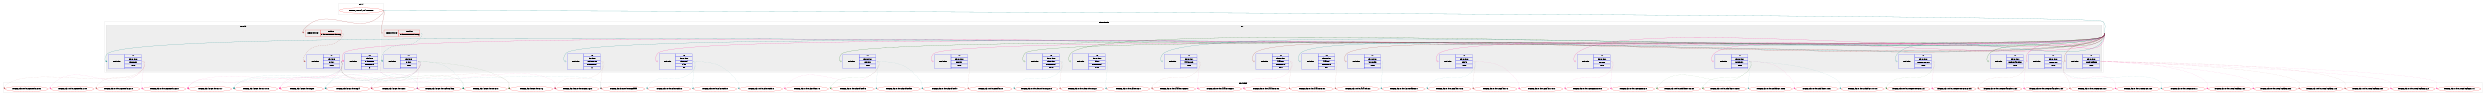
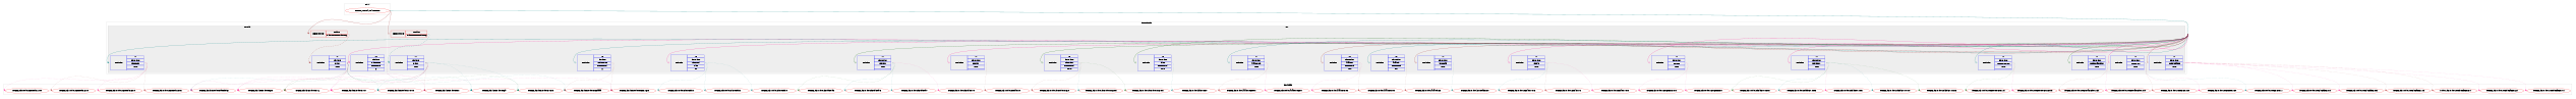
  digraph {
    compound=true
    concentrate=true
    fontname="DejaVu Sans"
    fontsize=10
    newrank=true
    rankdir=TB
    ranksep=1.5
    node [color=red fontname="DejaVu Sans" fontsize=10]
    edge [arrowhead=vee color=deeppink fontname="DejaVu Sans" headport=w style=dotted tailport=e weight=100]
    n1 [label="portage://net-mail/mailman-3.1.1" width=4]
    n2 [color=blue label=<<TABLE BORDER="0" CELLBORDER="1" CELLSPACING="0" CELLPADDING="4" WIDTH="220"><TR><TD ROWSPAN="6" CELLPADDING="30">pack_dep</TD></TR><TR><TD WIDTH="110">no</TD></TR><TR><TD>dev-lang</TD></TR><TR><TD>python</TD></TR><TR><TD>none</TD></TR><TR><TD></TD></TR></TABLE>> shape=none]
    n3 [label=<<TABLE BORDER="0" CELLBORDER="1" CELLSPACING="0" CELLPADDING="4"><TR><TD ROWSPAN="3" CELLPADDING="10">use_conditional</TD></TR><TR><TD>positive</TD></TR><TR><TD>python_targets_python3_6</TD></TR></TABLE>> shape=none]
    n4 [color=blue label=<<TABLE BORDER="0" CELLBORDER="1" CELLSPACING="0" CELLPADDING="4" WIDTH="220"><TR><TD ROWSPAN="6" CELLPADDING="30">pack_dep</TD></TR><TR><TD WIDTH="110">no</TD></TR><TR><TD>dev-lang</TD></TR><TR><TD>python-exec</TD></TR><TR><TD>greaterequal</TD></TR><TR><TD>2</TD></TR></TABLE>> shape=none]
    n5 [color=blue label=<<TABLE BORDER="0" CELLBORDER="1" CELLSPACING="0" CELLPADDING="4" WIDTH="220"><TR><TD ROWSPAN="6" CELLPADDING="30">pack_dep</TD></TR><TR><TD WIDTH="110">no</TD></TR><TR><TD>dev-python</TD></TR><TR><TD>setuptools</TD></TR><TR><TD>none</TD></TR><TR><TD></TD></TR></TABLE>> shape=none]
    n6 [color=blue label=<<TABLE BORDER="0" CELLBORDER="1" CELLSPACING="0" CELLPADDING="4" WIDTH="220"><TR><TD ROWSPAN="6" CELLPADDING="30">pack_dep</TD></TR><TR><TD WIDTH="110">no</TD></TR><TR><TD>dev-lang</TD></TR><TR><TD>python</TD></TR><TR><TD>none</TD></TR><TR><TD></TD></TR></TABLE>> shape=none]
    n7 [label=<<TABLE BORDER="0" CELLBORDER="1" CELLSPACING="0" CELLPADDING="4"><TR><TD ROWSPAN="3" CELLPADDING="10">use_conditional</TD></TR><TR><TD>positive</TD></TR><TR><TD>python_targets_python3_6</TD></TR></TABLE>> shape=none]
    n8 [color=blue label=<<TABLE BORDER="0" CELLBORDER="1" CELLSPACING="0" CELLPADDING="4" WIDTH="220"><TR><TD ROWSPAN="6" CELLPADDING="30">pack_dep</TD></TR><TR><TD WIDTH="110">no</TD></TR><TR><TD>dev-lang</TD></TR><TR><TD>python-exec</TD></TR><TR><TD>greaterequal</TD></TR><TR><TD>2</TD></TR></TABLE>> shape=none]
    n9 [color=blue label=<<TABLE BORDER="0" CELLBORDER="1" CELLSPACING="0" CELLPADDING="4" WIDTH="220"><TR><TD ROWSPAN="6" CELLPADDING="30">pack_dep</TD></TR><TR><TD WIDTH="110">no</TD></TR><TR><TD>dev-python</TD></TR><TR><TD>aiosmtpd</TD></TR><TR><TD>tilde</TD></TR><TR><TD>1.0</TD></TR></TABLE>> shape=none]
    n10 [color=blue label=<<TABLE BORDER="0" CELLBORDER="1" CELLSPACING="0" CELLPADDING="4" WIDTH="220"><TR><TD ROWSPAN="6" CELLPADDING="30">pack_dep</TD></TR><TR><TD WIDTH="110">no</TD></TR><TR><TD>dev-python</TD></TR><TR><TD>alembic</TD></TR><TR><TD>none</TD></TR><TR><TD></TD></TR></TABLE>> shape=none]
    n11 [color=blue label=<<TABLE BORDER="0" CELLBORDER="1" CELLSPACING="0" CELLPADDING="4" WIDTH="220"><TR><TD ROWSPAN="6" CELLPADDING="30">pack_dep</TD></TR><TR><TD WIDTH="110">no</TD></TR><TR><TD>dev-python</TD></TR><TR><TD>atpublic</TD></TR><TR><TD>none</TD></TR><TR><TD></TD></TR></TABLE>> shape=none]
    n12 [color=blue label=<<TABLE BORDER="0" CELLBORDER="1" CELLSPACING="0" CELLPADDING="4" WIDTH="220"><TR><TD ROWSPAN="6" CELLPADDING="30">pack_dep</TD></TR><TR><TD WIDTH="110">no</TD></TR><TR><TD>dev-python</TD></TR><TR><TD>dnspython</TD></TR><TR><TD>greaterequal</TD></TR><TR><TD>1.14.0</TD></TR></TABLE>> shape=none]
    n13 [color=blue label=<<TABLE BORDER="0" CELLBORDER="1" CELLSPACING="0" CELLPADDING="4" WIDTH="220"><TR><TD ROWSPAN="6" CELLPADDING="30">pack_dep</TD></TR><TR><TD WIDTH="110">no</TD></TR><TR><TD>dev-python</TD></TR><TR><TD>falcon</TD></TR><TR><TD>greaterequal</TD></TR><TR><TD>1.0.0</TD></TR></TABLE>> shape=none]
    n14 [color=blue label=<<TABLE BORDER="0" CELLBORDER="1" CELLSPACING="0" CELLPADDING="4" WIDTH="220"><TR><TD ROWSPAN="6" CELLPADDING="30">pack_dep</TD></TR><TR><TD WIDTH="110">no</TD></TR><TR><TD>dev-python</TD></TR><TR><TD>flufl-bounce</TD></TR><TR><TD>none</TD></TR><TR><TD></TD></TR></TABLE>> shape=none]
    n15 [color=blue label=<<TABLE BORDER="0" CELLBORDER="1" CELLSPACING="0" CELLPADDING="4" WIDTH="220"><TR><TD ROWSPAN="6" CELLPADDING="30">pack_dep</TD></TR><TR><TD WIDTH="110">no</TD></TR><TR><TD>dev-python</TD></TR><TR><TD>flufl-i18n</TD></TR><TR><TD>greaterequal</TD></TR><TR><TD>2.0.1</TD></TR></TABLE>> shape=none]
    n16 [color=blue label=<<TABLE BORDER="0" CELLBORDER="1" CELLSPACING="0" CELLPADDING="4" WIDTH="220"><TR><TD ROWSPAN="6" CELLPADDING="30">pack_dep</TD></TR><TR><TD WIDTH="110">no</TD></TR><TR><TD>dev-python</TD></TR><TR><TD>flufl-lock</TD></TR><TR><TD>greaterequal</TD></TR><TR><TD>3.1</TD></TR></TABLE>> shape=none]
    n17 [color=blue label=<<TABLE BORDER="0" CELLBORDER="1" CELLSPACING="0" CELLPADDING="4" WIDTH="220"><TR><TD ROWSPAN="6" CELLPADDING="30">pack_dep</TD></TR><TR><TD WIDTH="110">no</TD></TR><TR><TD>dev-python</TD></TR><TR><TD>lazr-config</TD></TR><TR><TD>none</TD></TR><TR><TD></TD></TR></TABLE>> shape=none]
    n18 [color=blue label=<<TABLE BORDER="0" CELLBORDER="1" CELLSPACING="0" CELLPADDING="4" WIDTH="220"><TR><TD ROWSPAN="6" CELLPADDING="30">pack_dep</TD></TR><TR><TD WIDTH="110">no</TD></TR><TR><TD>dev-python</TD></TR><TR><TD>passlib</TD></TR><TR><TD>none</TD></TR><TR><TD></TD></TR></TABLE>> shape=none]
    n19 [color=blue label=<<TABLE BORDER="0" CELLBORDER="1" CELLSPACING="0" CELLPADDING="4" WIDTH="220"><TR><TD ROWSPAN="6" CELLPADDING="30">pack_dep</TD></TR><TR><TD WIDTH="110">no</TD></TR><TR><TD>dev-python</TD></TR><TR><TD>requests</TD></TR><TR><TD>none</TD></TR><TR><TD></TD></TR></TABLE>> shape=none]
    n20 [color=blue label=<<TABLE BORDER="0" CELLBORDER="1" CELLSPACING="0" CELLPADDING="4" WIDTH="220"><TR><TD ROWSPAN="6" CELLPADDING="30">pack_dep</TD></TR><TR><TD WIDTH="110">no</TD></TR><TR><TD>dev-python</TD></TR><TR><TD>sqlalchemy</TD></TR><TR><TD>none</TD></TR><TR><TD></TD></TR></TABLE>> shape=none]
    n21 [color=blue label=<<TABLE BORDER="0" CELLBORDER="1" CELLSPACING="0" CELLPADDING="4" WIDTH="220"><TR><TD ROWSPAN="6" CELLPADDING="30">pack_dep</TD></TR><TR><TD WIDTH="110">no</TD></TR><TR><TD>dev-python</TD></TR><TR><TD>zope-component</TD></TR><TR><TD>none</TD></TR><TR><TD></TD></TR></TABLE>> shape=none]
    n22 [color=blue label=<<TABLE BORDER="0" CELLBORDER="1" CELLSPACING="0" CELLPADDING="4" WIDTH="220"><TR><TD ROWSPAN="6" CELLPADDING="30">pack_dep</TD></TR><TR><TD WIDTH="110">no</TD></TR><TR><TD>dev-python</TD></TR><TR><TD>zope-configuration</TD></TR><TR><TD>none</TD></TR><TR><TD></TD></TR></TABLE>> shape=none]
    n23 [color=blue label=<<TABLE BORDER="0" CELLBORDER="1" CELLSPACING="0" CELLPADDING="4" WIDTH="220"><TR><TD ROWSPAN="6" CELLPADDING="30">pack_dep</TD></TR><TR><TD WIDTH="110">no</TD></TR><TR><TD>dev-python</TD></TR><TR><TD>zope-event</TD></TR><TR><TD>none</TD></TR><TR><TD></TD></TR></TABLE>> shape=none]
    n24 [color=blue label=<<TABLE BORDER="0" CELLBORDER="1" CELLSPACING="0" CELLPADDING="4" WIDTH="220"><TR><TD ROWSPAN="6" CELLPADDING="30">pack_dep</TD></TR><TR><TD WIDTH="110">no</TD></TR><TR><TD>dev-python</TD></TR><TR><TD>zope-interface</TD></TR><TR><TD>none</TD></TR><TR><TD></TD></TR></TABLE>> shape=none]
    n25 [label="portage://dev-lang/python-3.9.0_alpha2" width=4]
    n26 [label="portage://dev-lang/python-3.8.1" width=4]
    n27 [label="portage://dev-lang/python-3.7.6" width=4]
    n28 [label="portage://dev-lang/python-3.7.5-r1" width=4]
    n29 [label="portage://dev-lang/python-3.6.9" width=4]
    n30 [label="portage://dev-lang/python-3.6.10" width=4]
    n31 [label="portage://dev-lang/python-2.7.17-r1" width=4]
    n32 [label="portage://dev-lang/python-2.7.17" width=4]
    n33 [label="portage://dev-lang/python-exec-9999" width=4]
    n34 [label="portage://dev-lang/python-exec-2.4.6-r1" width=4]
    n35 [label="portage://dev-python/setuptools-45.2.0" width=4]
    n36 [label="portage://dev-python/setuptools-45.1.0" width=4]
    n37 [label="portage://dev-python/setuptools-44.0.0" width=4]
    n38 [label="portage://dev-python/setuptools-42.0.2" width=4]
    n39 [label="portage://dev-python/aiosmtpd-1.2" width=4]
    n40 [label="portage://dev-python/aiosmtpd-1.1" width=4]
    n41 [label="portage://dev-python/aiosmtpd-1.0" width=4]
    n42 [label="portage://dev-python/alembic-1.7.8" width=4]
    n43 [label="portage://dev-python/alembic-0.9.7" width=4]
    n44 [label="portage://dev-python/alembic-0.9.5" width=4]
    n45 [label="portage://dev-python/alembic-0.9.3" width=4]
    n46 [label="portage://dev-python/atpublic-1.0" width=4]
    n47 [label="portage://dev-python/falcon-1.3.0" width=4]
    n48 [label="portage://dev-python/dnspython-1.16.0-r1" width=4]
    n49 [label="portage://dev-python/dnspython-1.16.0" width=4]
+   n50 [label="portage://dev-python/dnspython-1.15.0-r1" width=4]
    n51 [label="portage://dev-python/flufl-bounce-3.0.1" width=4]
    n52 [label="portage://dev-python/flufl-bounce-3.0" width=4]
    n53 [label="portage://dev-python/flufl-i18n-2.0.2" width=4]
    n54 [label="portage://dev-python/flufl-i18n-2.0.1" width=4]
    n55 [label="portage://dev-python/flufl-lock-3.2" width=4]
    n56 [label="portage://dev-python/lazr-config-2.2.0" width=4]
    n57 [label="portage://dev-python/passlib-1.7.2" width=4]
    n58 [label="portage://dev-python/passlib-1.7.1-r2" width=4]
    n59 [label="portage://dev-python/passlib-1.7.1-r1" width=4]
    n60 [label="portage://dev-python/requests-2.22.0" width=4]
    n61 [label="portage://dev-python/requests-2.21.0-r1" width=4]
    n62 [label="portage://dev-python/sqlalchemy-1.3.4" width=4]
    n63 [label="portage://dev-python/sqlalchemy-1.3.3" width=4]
    n64 [label="portage://dev-python/sqlalchemy-1.3.11" width=4]
    n65 [label="portage://dev-python/sqlalchemy-1.2.18" width=4]
    n66 [label="portage://dev-python/sqlalchemy-0.7.10" width=4]
    n67 [label="portage://dev-python/zope-component-4.4.1" width=4]
    n68 [label="portage://dev-python/zope-component-4.3.0-r1" width=4]
    n69 [label="portage://dev-python/zope-configuration-4.3.1" width=4]
    n70 [label="portage://dev-python/zope-configuration-4.1.0" width=4]
    n71 [label="portage://dev-python/zope-event-4.4" width=4]
    n72 [label="portage://dev-python/zope-event-4.3.0" width=4]
    n73 [label="portage://dev-python/zope-event-4.2.0" width=4]
    n74 [label="portage://dev-python/zope-interface-4.7.1" width=4]
    n75 [label="portage://dev-python/zope-interface-4.6.0" width=4]
-   n76 [label="portage://dev-python/zope-interface-4.5.0" width=4]
+   n76 [label="python://dev-python/zope-interface-4.5.0" width=4]
    n77 [label="portage://dev-python/zope-interface-4.4.3" width=4]
    n78 [label="portage://dev-python/zope-interface-4.3.2" width=4]
    n79 [label="portage://dev-python/zope-interface-4.1.1" width=4]
    subgraph cluster_1 {
      color=gray
      label=<<i>ebuild</i>>
      rank=same
      n1
    }
    subgraph cluster_2 {
      color=gray
      label=<<i>dependencies</i>>
      subgraph cluster_3 {
        color=gray
        fillcolor="#eeeeee"
        label=<<i>compile</i>>
        style=filled
        subgraph sub_4 {
          color=gray
          fillcolor="#eeeeee"
          label=<<i>compile</i>>
          style=filled
          n3
          subgraph sub_5 {
            color=gray
            fillcolor="#eeeeee"
            label=<<i>compile</i>>
            style=filled
            n2
          }
        }
        subgraph sub_6 {
          color=gray
          fillcolor="#eeeeee"
          label=<<i>compile</i>>
          style=filled
          n4
        }
        subgraph sub_7 {
          color=gray
          fillcolor="#eeeeee"
          label=<<i>compile</i>>
          style=filled
          n5
        }
      }
      subgraph cluster_8 {
        color=gray
        fillcolor="#eeeeee"
        label=<<i>compile and run</i>>
        style=filled
      }
      subgraph cluster_9 {
        color=gray
        fillcolor="#eeeeee"
        label=<<i>run</i>>
        style=filled
        subgraph sub_10 {
          color=gray
          fillcolor="#eeeeee"
          label=<<i>run</i>>
          style=filled
          n7
          subgraph sub_11 {
            color=gray
            fillcolor="#eeeeee"
            label=<<i>run</i>>
            style=filled
            n6
          }
        }
        subgraph sub_12 {
          color=gray
          fillcolor="#eeeeee"
          label=<<i>run</i>>
          style=filled
          n8
        }
        subgraph sub_13 {
          color=gray
          fillcolor="#eeeeee"
          label=<<i>run</i>>
          style=filled
          n9
        }
        subgraph sub_14 {
          color=gray
          fillcolor="#eeeeee"
          label=<<i>run</i>>
          style=filled
          n10
        }
        subgraph sub_15 {
          color=gray
          fillcolor="#eeeeee"
          label=<<i>run</i>>
          style=filled
          n11
        }
        subgraph sub_16 {
          color=gray
          fillcolor="#eeeeee"
          label=<<i>run</i>>
          style=filled
          n12
        }
        subgraph sub_17 {
          color=gray
          fillcolor="#eeeeee"
          label=<<i>run</i>>
          style=filled
          n13
        }
        subgraph sub_18 {
          color=gray
          fillcolor="#eeeeee"
          label=<<i>run</i>>
          style=filled
          n14
        }
        subgraph sub_19 {
          color=gray
          fillcolor="#eeeeee"
          label=<<i>run</i>>
          style=filled
          n15
        }
        subgraph sub_20 {
          color=gray
          fillcolor="#eeeeee"
          label=<<i>run</i>>
          style=filled
          n16
        }
        subgraph sub_21 {
          color=gray
          fillcolor="#eeeeee"
          label=<<i>run</i>>
          style=filled
          n17
        }
        subgraph sub_22 {
          color=gray
          fillcolor="#eeeeee"
          label=<<i>run</i>>
          style=filled
          n18
        }
        subgraph sub_23 {
          color=gray
          fillcolor="#eeeeee"
          label=<<i>run</i>>
          style=filled
          n19
        }
        subgraph sub_24 {
          color=gray
          fillcolor="#eeeeee"
          label=<<i>run</i>>
          style=filled
          n20
        }
        subgraph sub_25 {
          color=gray
          fillcolor="#eeeeee"
          label=<<i>run</i>>
          style=filled
          n21
        }
        subgraph sub_26 {
          color=gray
          fillcolor="#eeeeee"
          label=<<i>run</i>>
          style=filled
          n22
        }
        subgraph sub_27 {
          color=gray
          fillcolor="#eeeeee"
          label=<<i>run</i>>
          style=filled
          n23
        }
        subgraph sub_28 {
          color=gray
          fillcolor="#eeeeee"
          label=<<i>run</i>>
          style=filled
          n24
        }
      }
    }
    subgraph cluster_29 {
      color=gray
      label=<<i>candidates</i>>
      rank=same
      subgraph sub_30 {
        color=black
        label=<<i>candidates</i>>
        nodesep=1
        rank=same
        n25
        n26
        n27
        n28
        n29
        n30
        n31
        n32
      }
      subgraph sub_31 {
        color=black
        label=<<i>candidates</i>>
        nodesep=1
        rank=same
        n33
        n34
      }
      subgraph sub_32 {
        color=black
        label=<<i>candidates</i>>
        nodesep=1
        rank=same
        n35
        n36
        n37
        n38
      }
      subgraph sub_33 {
        color=black
        label=<<i>candidates</i>>
        nodesep=1
        rank=same
        n25
        n26
        n27
        n28
        n29
        n30
        n31
        n32
      }
      subgraph sub_34 {
        color=black
        label=<<i>candidates</i>>
        nodesep=1
        rank=same
        n33
        n34
      }
      subgraph sub_35 {
        color=black
        label=<<i>candidates</i>>
        nodesep=1
        rank=same
        n39
        n40
        n41
      }
      subgraph sub_36 {
        color=black
        label=<<i>candidates</i>>
        nodesep=1
        rank=same
        n42
        n43
        n44
        n45
      }
      subgraph sub_37 {
        color=black
        label=<<i>candidates</i>>
        nodesep=1
        rank=same
        n46
      }
      subgraph sub_38 {
        color=black
        label=<<i>candidates</i>>
        nodesep=1
        rank=same
        n47
      }
      subgraph sub_39 {
        color=black
        label=<<i>candidates</i>>
        nodesep=1
        rank=same
        n48
        n49
+       n50
      }
      subgraph sub_40 {
        color=black
        label=<<i>candidates</i>>
        nodesep=1
        rank=same
        n51
        n52
      }
      subgraph sub_41 {
        color=black
        label=<<i>candidates</i>>
        nodesep=1
        rank=same
        n53
        n54
      }
      subgraph sub_42 {
        color=black
        label=<<i>candidates</i>>
        nodesep=1
        rank=same
        n55
      }
      subgraph sub_43 {
        color=black
        label=<<i>candidates</i>>
        nodesep=1
        rank=same
        n56
      }
      subgraph sub_44 {
        color=black
        label=<<i>candidates</i>>
        nodesep=1
        rank=same
        n57
        n58
        n59
      }
      subgraph sub_45 {
        color=black
        label=<<i>candidates</i>>
        nodesep=1
        rank=same
        n60
        n61
      }
      subgraph sub_46 {
        color=black
        label=<<i>candidates</i>>
        nodesep=1
        rank=same
        n62
        n63
        n64
        n65
        n66
      }
      subgraph sub_47 {
        color=black
        label=<<i>candidates</i>>
        nodesep=1
        rank=same
        n67
        n68
      }
      subgraph sub_48 {
        color=black
        label=<<i>candidates</i>>
        nodesep=1
        rank=same
        n69
        n70
      }
      subgraph sub_49 {
        color=black
        label=<<i>candidates</i>>
        nodesep=1
        rank=same
        n71
        n72
        n73
      }
      subgraph sub_50 {
        color=black
        label=<<i>candidates</i>>
        nodesep=1
        rank=same
        n74
        n75
        n76
        n77
        n78
        n79
      }
    }
    n1 -> n3 [color=brown style=solid weight=20]
    n1 -> n4 [style=solid weight=20]
    n1 -> n5 [color=teal style=solid weight=20]
    n1 -> n7 [arrowhead=odot color=brown style=solid weight=20]
    n1 -> n8 [arrowhead=odot color=teal style=solid weight=20]
    n1 -> n9 [arrowhead=odot style=solid weight=20]
    n1 -> n10 [arrowhead=odot color=darkgreen style=solid weight=20]
    n1 -> n11 [arrowhead=odot style=solid weight=20]
    n1 -> n12 [arrowhead=odot color=darkgreen style=solid weight=20]
    n1 -> n13 [arrowhead=odot color=darkgreen style=solid weight=20]
    n1 -> n14 [arrowhead=odot color=teal style=solid weight=20]
    n1 -> n15 [arrowhead=odot color=brown style=solid weight=20]
    n1 -> n16 [arrowhead=odot color=teal style=solid weight=20]
    n1 -> n17 [arrowhead=odot color=brown style=solid weight=20]
    n1 -> n18 [arrowhead=odot style=solid weight=20]
    n1 -> n19 [arrowhead=odot style=solid weight=20]
    n1 -> n20 [arrowhead=odot style=solid weight=20]
    n1 -> n21 [arrowhead=odot color=teal style=solid weight=20]
    n1 -> n22 [arrowhead=odot color=darkgreen style=solid weight=20]
    n1 -> n23 [arrowhead=odot style=solid weight=20]
    n1 -> n24 [arrowhead=odot color=brown style=solid weight=20]
    n2 -> n25 [color=teal]
    n2 -> n26
    n2 -> n27 [color=brown]
    n2 -> n28 [color=darkgreen]
    n2 -> n29 [color=teal]
    n2 -> n30
    n2 -> n31 [color=teal]
    n2 -> n32
    n3 -> n2 [color=brown style=dashed weight=20]
    n4 -> n33 [color=teal]
    n4 -> n34
    n5 -> n35
    n5 -> n36 [color=brown]
    n5 -> n37
    n5 -> n38 [color=brown]
    n6 -> n25
    n6 -> n26 [color=brown]
    n6 -> n27 [color=darkgreen]
    n6 -> n28 [color=teal]
    n6 -> n29 [color=teal]
    n6 -> n30
    n6 -> n31 [color=teal]
    n6 -> n32
    n7 -> n6 [color=teal style=dashed weight=20]
    n8 -> n33 [color=brown]
    n8 -> n34 [color=brown]
    n9 -> n39 [color=teal]
    n9 -> n40 [color=teal]
    n9 -> n41 [color=teal]
    n10 -> n42
    n10 -> n43 [color=teal]
    n10 -> n44 [color=teal]
    n10 -> n45 [color=darkgreen]
    n11 -> n46 [color=brown]
    n12 -> n48 [color=teal]
    n12 -> n49 [color=brown]
+   n12 -> n50 [color=darkgreen]
    n13 -> n47 [color=teal]
    n14 -> n51 [color=brown]
    n14 -> n52
    n15 -> n53
    n15 -> n54 [color=brown]
    n16 -> n55 [color=brown]
    n17 -> n56 [color=teal]
    n18 -> n57 [color=brown]
    n18 -> n58 [color=teal]
    n18 -> n59
    n19 -> n60
    n19 -> n61
    n20 -> n62
    n20 -> n63 [color=teal]
    n20 -> n64 [color=darkgreen]
    n20 -> n65 [color=darkgreen]
    n20 -> n66 [color=teal]
    n21 -> n67 [color=darkgreen]
    n21 -> n68
    n22 -> n69 [color=brown]
    n22 -> n70
    n23 -> n71 [color=teal]
    n23 -> n72
    n23 -> n73 [color=brown]
    n24 -> n74
    n24 -> n75
    n24 -> n76 [color=brown]
    n24 -> n77 [color=brown]
    n24 -> n78
    n24 -> n79
  }
